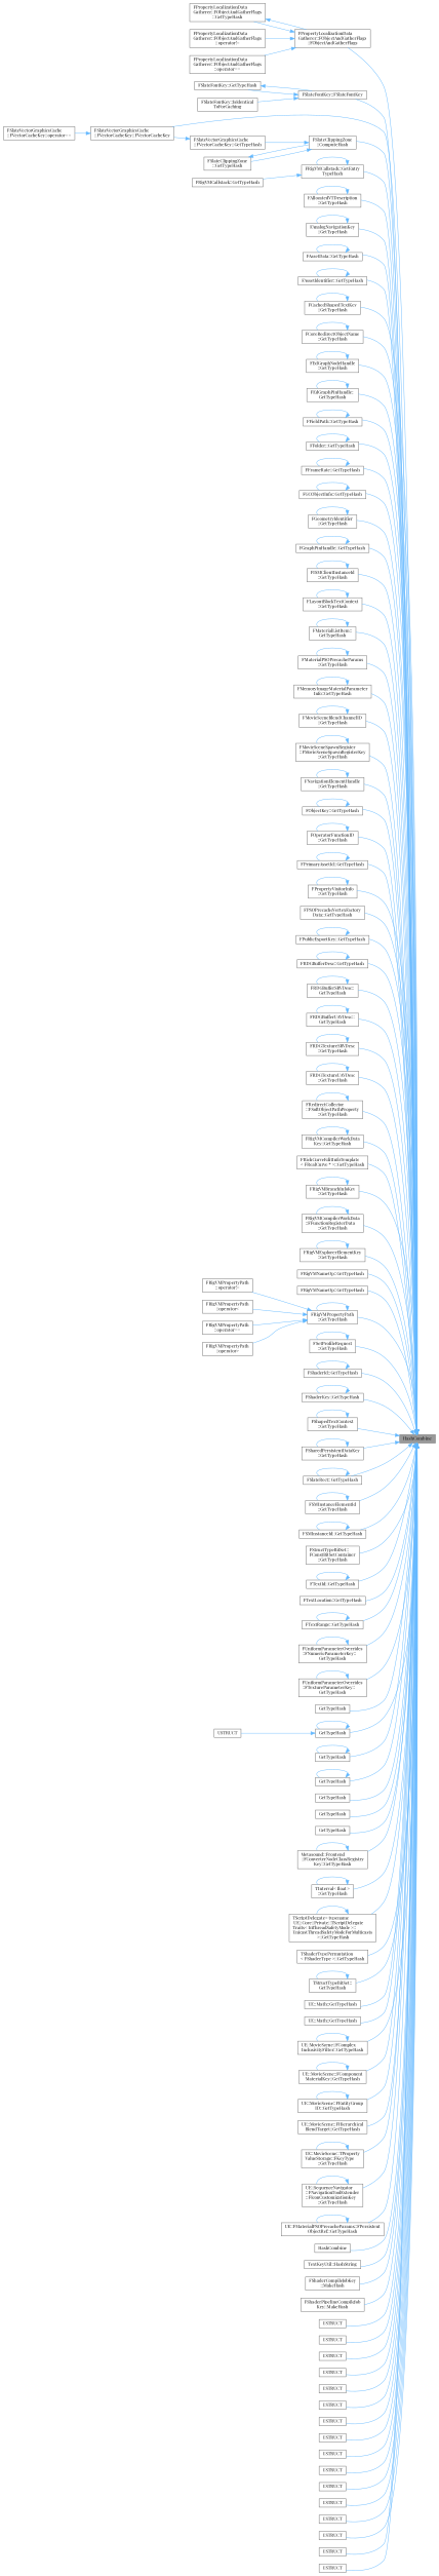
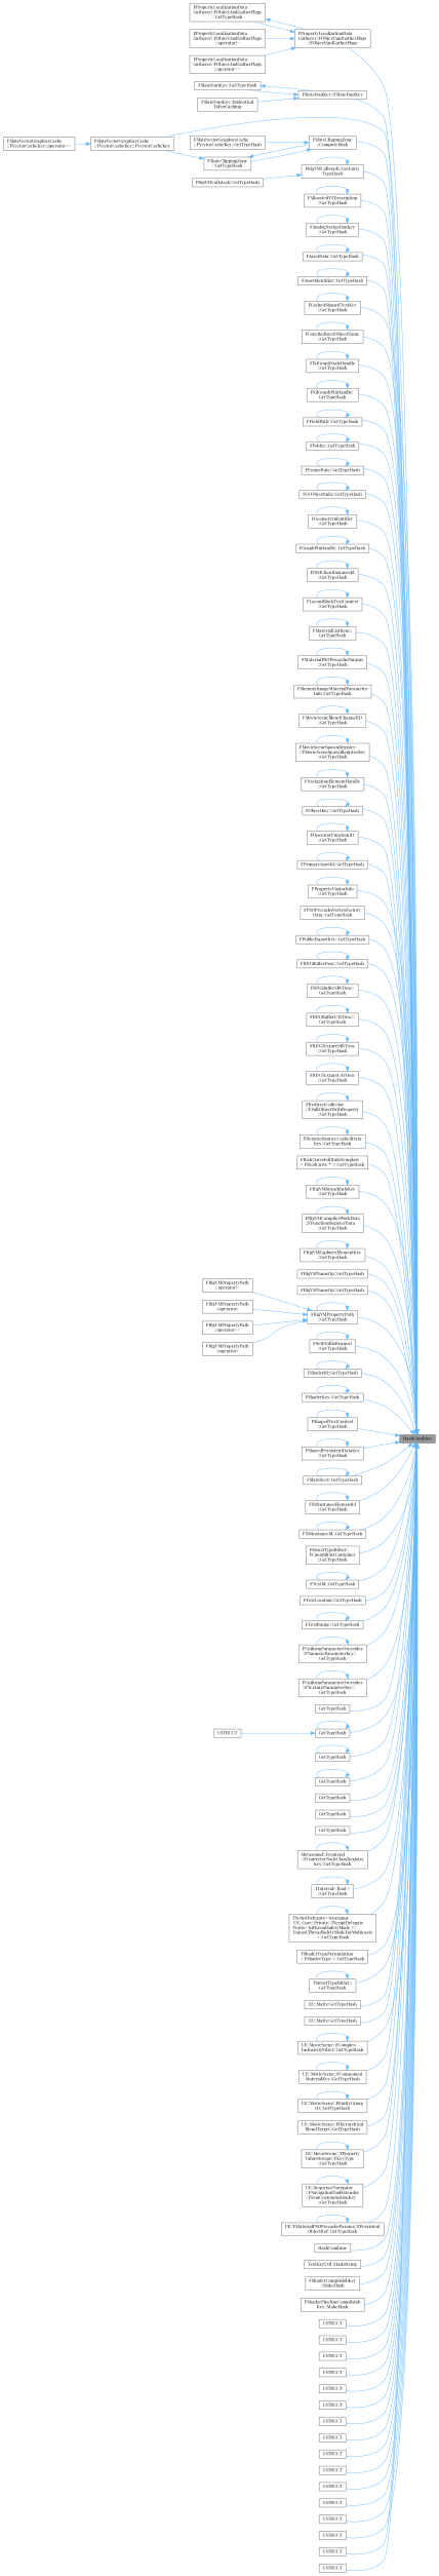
  digraph {
    fontname="Playfair Display"
    rankdir=RL
    node [color=grey40 fillcolor=white fontname="Playfair Display" fontsize=10 shape=box style=filled]
    edge [color=steelblue1 dir=back fontname="Playfair Display" fontsize=10 labelfontname=Helvetica labelfontsize=10 style=solid]
    n1 [color=gray40 fillcolor=grey60 fontcolor=black height=0.2 label=HashCombine width=0.4]
    n2 [height=0.2 label="FPropertyLocalizationData\lGatherer::FObjectAndGatherFlags\l::FObjectAndGatherFlags" width=0.4]
    n3 [height=0.2 label="FSlateFontKey::FSlateFontKey" width=0.4]
    n4 [height=0.2 label="FSlateVectorGraphicsCache\l::FVectorCacheKey::FVectorCacheKey" width=0.4]
    n5 [height=0.2 label="FSlateClippingZone\l::ComputeHash" width=0.4]
    n6 [height=0.2 label="FRigVMCallstack::GetEntry\lTypeHash" width=0.4]
    n7 [height=0.2 label="FAllocatedVTDescription\l::GetTypeHash" width=0.4]
    n8 [height=0.2 label="FAnalogNavigationKey\l::GetTypeHash" width=0.4]
    n9 [height=0.2 label="FAssetData::GetTypeHash" width=0.4]
    n10 [height=0.2 label="FAssetIdentifier::GetTypeHash" width=0.4]
    n11 [height=0.2 label="FCachedShapedTextKey\l::GetTypeHash" width=0.4]
    n12 [height=0.2 label="FCoreRedirectObjectName\l::GetTypeHash" width=0.4]
    n13 [height=0.2 label="FEdGraphNodeHandle\l::GetTypeHash" width=0.4]
    n14 [height=0.2 label="FEdGraphPinHandle::\lGetTypeHash" width=0.4]
    n15 [height=0.2 label="FFieldPath::GetTypeHash" width=0.4]
    n16 [height=0.2 label="FFolder::GetTypeHash" width=0.4]
    n17 [height=0.2 label="FFrameRate::GetTypeHash" width=0.4]
    n18 [height=0.2 label="FGCObjectInfo::GetTypeHash" width=0.4]
    n19 [height=0.2 label="FGeometryIdentifier\l::GetTypeHash" width=0.4]
    n20 [height=0.2 label="FGraphPinHandle::GetTypeHash" width=0.4]
    n21 [height=0.2 label="FISMClientInstanceId\l::GetTypeHash" width=0.4]
    n22 [height=0.2 label="FLayoutBlockTextContext\l::GetTypeHash" width=0.4]
    n23 [height=0.2 label="FMaterialListItem::\lGetTypeHash" width=0.4]
    n24 [height=0.2 label="FMaterialPSOPrecacheParams\l::GetTypeHash" width=0.4]
    n25 [height=0.2 label="FMemoryImageMaterialParameter\lInfo::GetTypeHash" width=0.4]
    n26 [height=0.2 label="FMovieSceneBlendChannelID\l::GetTypeHash" width=0.4]
    n27 [height=0.2 label="FMovieSceneSpawnRegister\l::FMovieSceneSpawnRegisterKey\l::GetTypeHash" width=0.4]
    n28 [height=0.2 label="FNavigationElementHandle\l::GetTypeHash" width=0.4]
    n29 [height=0.2 label="FObjectKey::GetTypeHash" width=0.4]
    n30 [height=0.2 label="FOperatorFunctionID\l::GetTypeHash" width=0.4]
    n31 [height=0.2 label="FPrimaryAssetId::GetTypeHash" width=0.4]
    n32 [height=0.2 label="FPropertyVisitorInfo\l::GetTypeHash" width=0.4]
    n33 [height=0.2 label="FPSOPrecacheVertexFactory\lData::GetTypeHash" width=0.4]
    n34 [height=0.2 label="FPublicExportKey::GetTypeHash" width=0.4]
    n35 [height=0.2 label="FRDGBufferDesc::GetTypeHash" width=0.4]
    n36 [height=0.2 label="FRDGBufferSRVDesc::\lGetTypeHash" width=0.4]
    n37 [height=0.2 label="FRDGBufferUAVDesc::\lGetTypeHash" width=0.4]
    n38 [height=0.2 label="FRDGTextureSRVDesc\l::GetTypeHash" width=0.4]
    n39 [height=0.2 label="FRDGTextureUAVDesc\l::GetTypeHash" width=0.4]
    n40 [height=0.2 label="FRedirectCollector\l::FSoftObjectPathProperty\l::GetTypeHash" width=0.4]
-   n41 [height=0.2 label="FRigVMCompilerWorkData\lKey::GetTypeHash" width=0.4]
+   n41 [height=0.2 label="FRetargetSourceCachedData\lKey::GetTypeHash" width=0.4]
    n42 [height=0.2 label="FRichCurveEditInfoTemplate\l\< FRealCurve * \>::GetTypeHash" width=0.4]
    n43 [height=0.2 label="FRigVMBranchInfoKey\l::GetTypeHash" width=0.4]
    n44 [height=0.2 label="FRigVMCompilerWorkData\l::FFunctionRegisterData\l::GetTypeHash" width=0.4]
    n45 [height=0.2 label="FRigVMExplorerElementKey\l::GetTypeHash" width=0.4]
    n46 [height=0.2 label="FRigVMNameOp::GetTypeHash" width=0.4]
    n47 [height=0.2 label="FRigVMNameOp::GetTypeHash" width=0.4]
    n48 [height=0.2 label="FRigVMPropertyPath\l::GetTypeHash" width=0.4]
    n49 [height=0.2 label="FSetProfileRequest\l::GetTypeHash" width=0.4]
    n50 [height=0.2 label="FShaderId::GetTypeHash" width=0.4]
    n51 [height=0.2 label="FShaderKey::GetTypeHash" width=0.4]
    n52 [height=0.2 label="FShapedTextContext\l::GetTypeHash" width=0.4]
    n53 [height=0.2 label="FSharedPersistentDataKey\l::GetTypeHash" width=0.4]
    n54 [height=0.2 label="FSlateRect::GetTypeHash" width=0.4]
    n55 [height=0.2 label="FSMInstanceElementId\l::GetTypeHash" width=0.4]
    n56 [height=0.2 label="FSMInstanceId::GetTypeHash" width=0.4]
    n57 [height=0.2 label="FStructTypeBitSet::\lFConstBitSetContainer\l::GetTypeHash" width=0.4]
    n58 [height=0.2 label="FTextId::GetTypeHash" width=0.4]
    n59 [height=0.2 label="FTextLocation::GetTypeHash" width=0.4]
    n60 [height=0.2 label="FTextRange::GetTypeHash" width=0.4]
    n61 [height=0.2 label="FUniformParameterOverrides\l::FNumericParameterKey::\lGetTypeHash" width=0.4]
    n62 [height=0.2 label="FUniformParameterOverrides\l::FTextureParameterKey::\lGetTypeHash" width=0.4]
    n63 [height=0.2 label=GetTypeHash width=0.4]
    n64 [height=0.2 label=GetTypeHash width=0.4]
    n65 [height=0.2 label=GetTypeHash width=0.4]
    n66 [height=0.2 label=GetTypeHash width=0.4]
    n67 [height=0.2 label=GetTypeHash width=0.4]
    n68 [height=0.2 label=GetTypeHash width=0.4]
    n69 [height=0.2 label=GetTypeHash width=0.4]
    n70 [height=0.2 label="Metasound::Frontend\l::FConverterNodeClassRegistry\lKey::GetTypeHash" width=0.4]
    n71 [height=0.2 label="TInterval\< float \>\l::GetTypeHash" width=0.4]
    n72 [height=0.2 label="TScriptDelegate\< typename\l UE::Core::Private::TScriptDelegate\lTraits\< InThreadSafetyMode \>::\lUnicastThreadSafetyModeForMulticasts\l \>::GetTypeHash" width=0.4]
    n73 [height=0.2 label="TShaderTypePermutation\l\< FShaderType \>::GetTypeHash" width=0.4]
    n74 [height=0.2 label="TStructTypeBitSet::\lGetTypeHash" width=0.4]
    n75 [height=0.2 label="UE::Math::GetTypeHash" width=0.4]
    n76 [height=0.2 label="UE::Math::GetTypeHash" width=0.4]
    n77 [height=0.2 label="UE::MovieScene::FComplex\lInclusivityFilter::GetTypeHash" width=0.4]
    n78 [height=0.2 label="UE::MovieScene::FComponent\lMaterialKey::GetTypeHash" width=0.4]
    n79 [height=0.2 label="UE::MovieScene::FEntityGroup\lID::GetTypeHash" width=0.4]
    n80 [height=0.2 label="UE::MovieScene::FHierarchical\lBlendTarget::GetTypeHash" width=0.4]
    n81 [height=0.2 label="UE::MovieScene::TProperty\lValueStorage::FKeyType\l::GetTypeHash" width=0.4]
    n82 [height=0.2 label="UE::SequenceNavigator\l::FNavigationToolExtender\l::FIconCustomizationKey\l::GetTypeHash" width=0.4]
    n83 [height=0.2 label="UE::FMaterialPSOPrecacheParams::FPersistent\lObjectRef::GetTypeHash" width=0.4]
    n84 [height=0.2 label=HashCombine width=0.4]
    n85 [height=0.2 label="TextKeyUtil::HashString" width=0.4]
    n86 [height=0.2 label="FShaderCompileJobKey\l::MakeHash" width=0.4]
    n87 [height=0.2 label="FShaderPipelineCompileJob\lKey::MakeHash" width=0.4]
    n88 [height=0.2 label=USTRUCT width=0.4]
    n89 [height=0.2 label=USTRUCT width=0.4]
    n90 [height=0.2 label=USTRUCT width=0.4]
    n91 [height=0.2 label=USTRUCT width=0.4]
    n92 [height=0.2 label=USTRUCT width=0.4]
    n93 [height=0.2 label=USTRUCT width=0.4]
    n94 [height=0.2 label=USTRUCT width=0.4]
    n95 [height=0.2 label=USTRUCT width=0.4]
    n96 [height=0.2 label=USTRUCT width=0.4]
    n97 [height=0.2 label=USTRUCT width=0.4]
    n98 [height=0.2 label=USTRUCT width=0.4]
    n99 [height=0.2 label=USTRUCT width=0.4]
    n100 [height=0.2 label=USTRUCT width=0.4]
    n101 [height=0.2 label=USTRUCT width=0.4]
    n102 [height=0.2 label=USTRUCT width=0.4]
    n103 [height=0.2 label=USTRUCT width=0.4]
    n104 [height=0.2 label="FPropertyLocalizationData\lGatherer::FObjectAndGatherFlags\l::GetTypeHash" width=0.4]
    n105 [height=0.2 label="FPropertyLocalizationData\lGatherer::FObjectAndGatherFlags\l::operator!=" width=0.4]
    n106 [height=0.2 label="FPropertyLocalizationData\lGatherer::FObjectAndGatherFlags\l::operator==" width=0.4]
    n107 [height=0.2 label="FSlateFontKey::GetTypeHash" width=0.4]
    n108 [height=0.2 label="FSlateFontKey::IsIdentical\lToForCaching" width=0.4]
    n109 [height=0.2 label="FSlateVectorGraphicsCache\l::FVectorCacheKey::operator==" width=0.4]
    n110 [height=0.2 label="FSlateVectorGraphicsCache\l::FVectorCacheKey::GetTypeHash" width=0.4]
    n111 [height=0.2 label="FSlateClippingZone\l::GetTypeHash" width=0.4]
    n112 [height=0.2 label="FRigVMCallstack::GetTypeHash" width=0.4]
    n113 [height=0.2 label="FRigVMPropertyPath\l::operator!=" width=0.4]
    n114 [height=0.2 label="FRigVMPropertyPath\l::operator\<" width=0.4]
    n115 [height=0.2 label="FRigVMPropertyPath\l::operator==" width=0.4]
    n116 [height=0.2 label="FRigVMPropertyPath\l::operator\>" width=0.4]
    n117 [height=0.2 label=USTRUCT width=0.4]
    n1 -> n2
    n1 -> n3
    n1 -> n4
    n1 -> n5
    n1 -> n6
    n1 -> n7
    n1 -> n8
    n1 -> n9
    n1 -> n10
    n1 -> n11
    n1 -> n12
    n1 -> n13
    n1 -> n14
    n1 -> n15
    n1 -> n16
    n1 -> n17
    n1 -> n18
    n1 -> n19
    n1 -> n20
    n1 -> n21
    n1 -> n22
    n1 -> n23
    n1 -> n24
    n1 -> n25
    n1 -> n26
    n1 -> n27
    n1 -> n28
    n1 -> n29
    n1 -> n30
    n1 -> n31
    n1 -> n32
    n1 -> n33
    n1 -> n34
    n1 -> n35
    n1 -> n36
    n1 -> n37
    n1 -> n38
    n1 -> n39
    n1 -> n40
    n1 -> n41
    n1 -> n42
    n1 -> n43
    n1 -> n44
    n1 -> n45
    n1 -> n46
    n1 -> n47
    n1 -> n48
    n1 -> n49
    n1 -> n50
    n1 -> n51
    n1 -> n52
    n1 -> n53
    n1 -> n54
    n1 -> n55
    n1 -> n56
    n1 -> n57
    n1 -> n58
    n1 -> n59
    n1 -> n60
    n1 -> n61
    n1 -> n62
    n1 -> n63
    n1 -> n64
    n1 -> n65
    n1 -> n66
    n1 -> n67
    n1 -> n68
    n1 -> n69
    n1 -> n70
    n1 -> n71
    n1 -> n72
    n1 -> n73
    n1 -> n74
    n1 -> n75
    n1 -> n76
    n1 -> n77
    n1 -> n78
    n1 -> n79
    n1 -> n80
    n1 -> n81
    n1 -> n82
    n1 -> n83
    n1 -> n84
    n1 -> n85
    n1 -> n86
    n1 -> n87
    n1 -> n88
    n1 -> n89
    n1 -> n90
    n1 -> n91
    n1 -> n92
    n1 -> n93
    n1 -> n94
    n1 -> n95
    n1 -> n96
    n1 -> n97
    n1 -> n98
    n1 -> n99
    n1 -> n100
    n1 -> n101
    n1 -> n102
    n1 -> n103
    n2 -> n104
    n2 -> n105
    n2 -> n106
    n3 -> n107
    n3 -> n108
    n4 -> n109
    n5 -> n110
    n5 -> n111
    n6 -> n6
    n6 -> n112
    n7 -> n7
    n8 -> n8
    n9 -> n9
    n10 -> n10
    n11 -> n11
    n12 -> n12
    n13 -> n13
    n14 -> n14
    n15 -> n15
    n16 -> n16
    n17 -> n17
    n18 -> n18
    n19 -> n19
    n20 -> n20
    n21 -> n21
    n22 -> n22
    n23 -> n23
    n24 -> n24
    n25 -> n25
    n26 -> n26
    n27 -> n27
    n28 -> n28
    n29 -> n29
    n30 -> n30
    n31 -> n31
    n32 -> n32
    n34 -> n34
    n35 -> n35
    n36 -> n36
    n37 -> n37
    n38 -> n38
    n39 -> n39
    n40 -> n40
    n41 -> n41
    n43 -> n43
    n44 -> n44
    n45 -> n45
    n48 -> n48
    n48 -> n113
    n48 -> n114
    n48 -> n115
    n48 -> n116
    n49 -> n49
    n50 -> n50
    n51 -> n51
    n52 -> n52
    n53 -> n53
    n54 -> n54
    n55 -> n55
    n56 -> n56
    n58 -> n58
    n60 -> n60
    n61 -> n61
    n62 -> n62
    n64 -> n64
    n64 -> n117
    n65 -> n65
    n66 -> n66
    n70 -> n70
    n71 -> n71
    n72 -> n72
    n74 -> n74
    n77 -> n77
    n78 -> n78
    n79 -> n79
    n81 -> n81
    n82 -> n82
    n83 -> n83
    n104 -> n2
    n107 -> n3
-   n110 -> n4
+   n111 -> n4
    n111 -> n5
  }
